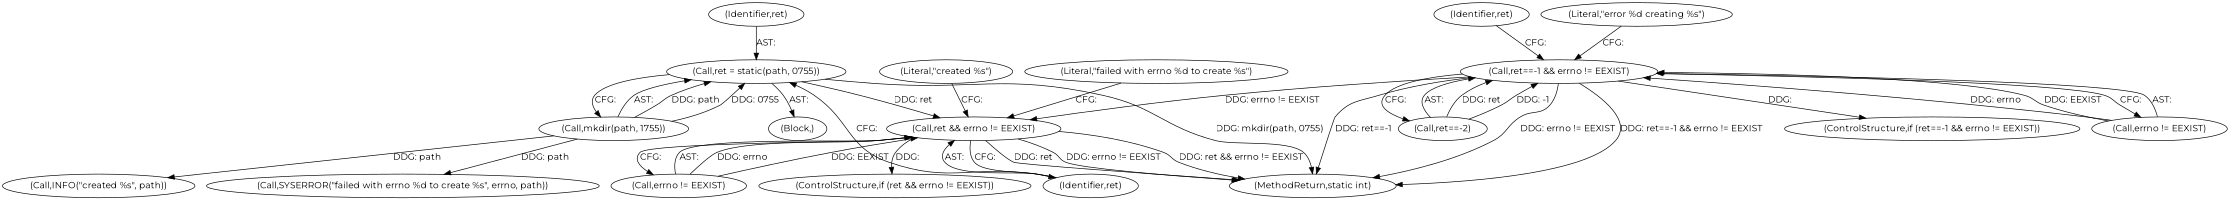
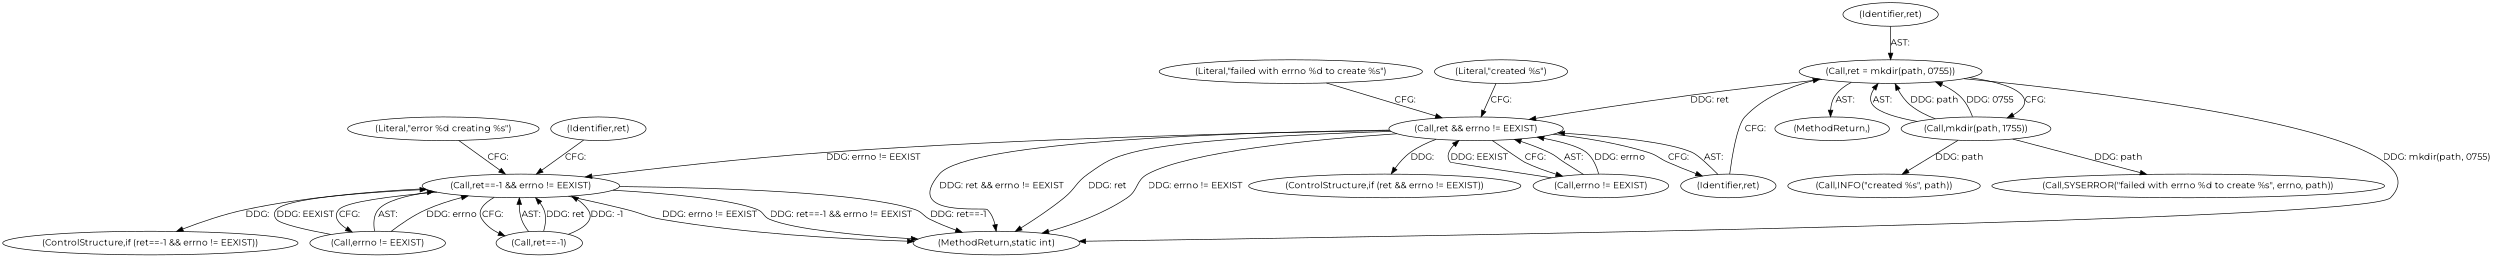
  digraph {
    fontname=Montserrat
    node [fontname=Montserrat]
    edge [fontname=Montserrat]
-   n1 [label="(Call,ret = static(path, 0755))"]
+   n1 [label="(Call,ret = mkdir(path, 0755))"]
    n2 [label="(Call,mkdir(path, 1755))"]
    n3 [label="(Call,ret && errno != EEXIST)"]
    n4 [label="(MethodReturn,static int)"]
-   n5 [label="(Block,)"]
+   n5 [label="(MethodReturn,)"]
    n6 [label="(Call,SYSERROR(\"failed with errno %d to create %s\", errno, path))"]
    n7 [label="(Call,INFO(\"created %s\", path))"]
    n8 [label="(Call,ret==-1 && errno != EEXIST)"]
    n9 [label="(Call,errno != EEXIST)"]
    n10 [label="(ControlStructure,if (ret && errno != EEXIST))"]
    n11 [label="(Identifier,ret)"]
    n12 [label="(Call,errno != EEXIST)"]
    n13 [label="(ControlStructure,if (ret==-1 && errno != EEXIST))"]
-   n14 [label="(Call,ret==-2)"]
+   n14 [label="(Call,ret==-1)"]
    n15 [label="(Literal,\"failed with errno %d to create %s\")"]
    n16 [label="(Literal,\"error %d creating %s\")"]
    n17 [label="(Identifier,ret)"]
    n18 [label="(Literal,\"created %s\")"]
    n19 [label="(Identifier,ret)"]
    n1 -> n2 [label="CFG: "]
    n1 -> n3 [label="DDG: ret"]
    n1 -> n4 [label="DDG: mkdir(path, 0755)"]
    n1 -> n5 [label="AST: "]
    n2 -> n1 [label="AST: "]
    n2 -> n1 [label="DDG: path"]
    n2 -> n1 [label="DDG: 0755"]
    n2 -> n6 [label="DDG: path"]
    n2 -> n7 [label="DDG: path"]
    n3 -> n4 [label="DDG: ret && errno != EEXIST"]
    n3 -> n4 [label="DDG: ret"]
    n3 -> n4 [label="DDG: errno != EEXIST"]
-   n8 -> n3 [label="DDG: errno != EEXIST"]
+   n3 -> n8 [label="DDG: errno != EEXIST"]
    n3 -> n9 [label="CFG: "]
    n3 -> n10 [label="DDG: "]
    n3 -> n11 [label="CFG: "]
    n8 -> n4 [label="DDG: ret==-1"]
    n8 -> n4 [label="DDG: errno != EEXIST"]
    n8 -> n4 [label="DDG: ret==-1 && errno != EEXIST"]
    n8 -> n12 [label="CFG: "]
    n8 -> n13 [label="DDG: "]
    n8 -> n14 [label="CFG: "]
    n9 -> n3 [label="AST: "]
    n9 -> n3 [label="DDG: errno"]
    n9 -> n3 [label="DDG: EEXIST"]
    n11 -> n1 [label="CFG: "]
    n11 -> n3 [label="AST: "]
    n12 -> n8 [label="AST: "]
    n12 -> n8 [label="DDG: errno"]
    n12 -> n8 [label="DDG: EEXIST"]
    n14 -> n8 [label="AST: "]
    n14 -> n8 [label="DDG: ret"]
    n14 -> n8 [label="DDG: -1"]
    n15 -> n3 [label="CFG: "]
    n16 -> n8 [label="CFG: "]
    n17 -> n1 [label="AST: "]
    n18 -> n3 [label="CFG: "]
    n19 -> n8 [label="CFG: "]
  }
